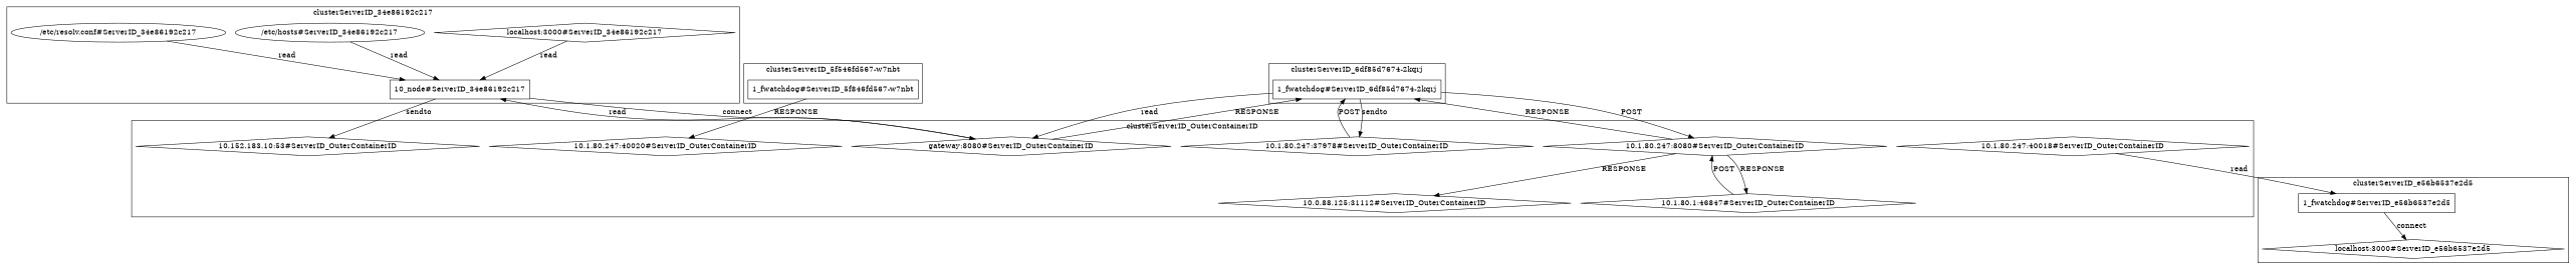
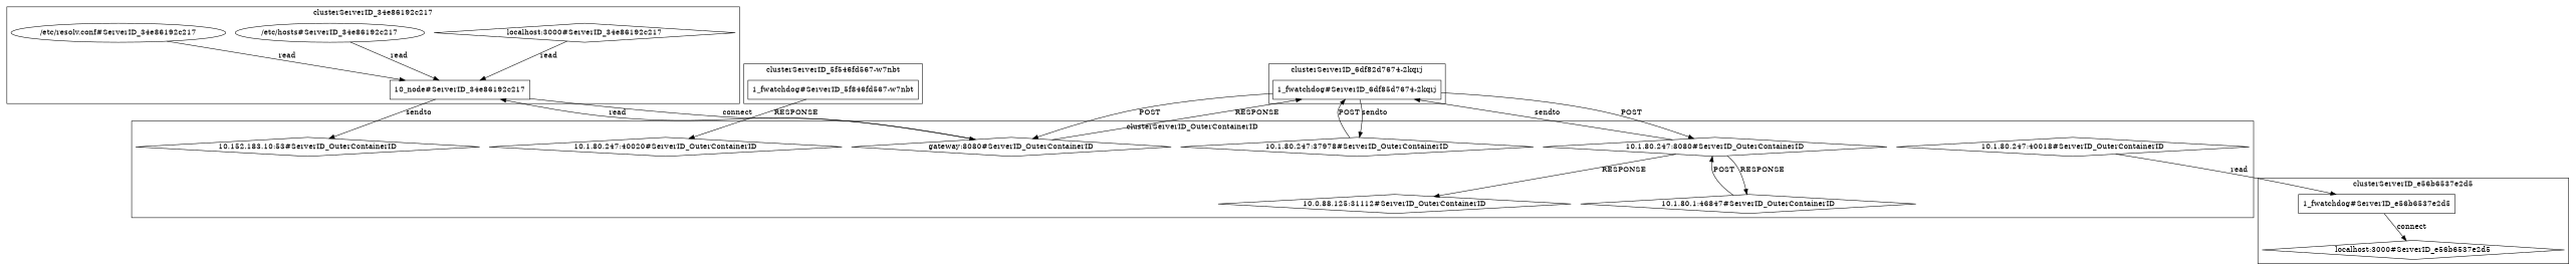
  digraph {
    node [shape=diamond]
    "localhost:3000#ServerID_34e86192c217"
    "10_node#ServerID_34e86192c217" [shape=box]
    "/etc/hosts#ServerID_34e86192c217" [shape=ellipse]
    "/etc/resolv.conf#ServerID_34e86192c217" [shape=ellipse]
    "1_fwatchdog#ServerID_5f846fd567-w7nbt" [shape=box]
    "1_fwatchdog#ServerID_6df85d7674-2kqrj" [shape=box]
    "gateway:8080#ServerID_OuterContainerID"
    "10.1.80.247:37978#ServerID_OuterContainerID"
    "10.1.80.247:40020#ServerID_OuterContainerID"
    "10.1.80.247:8080#ServerID_OuterContainerID"
    "10.152.183.10:53#ServerID_OuterContainerID"
    "10.1.80.247:40018#ServerID_OuterContainerID"
    "10.1.80.1:46847#ServerID_OuterContainerID"
    "10.0.88.125:31112#ServerID_OuterContainerID"
    "1_fwatchdog#ServerID_e56b6537e2d5" [shape=box]
    "localhost:3000#ServerID_e56b6537e2d5"
    subgraph cluster_1 {
      label=clusterServerID_34e86192c217
      "localhost:3000#ServerID_34e86192c217"
      "10_node#ServerID_34e86192c217"
      "/etc/hosts#ServerID_34e86192c217"
      "/etc/resolv.conf#ServerID_34e86192c217"
    }
    subgraph cluster_2 {
      label="clusterServerID_5f546fd567-w7nbt"
      "1_fwatchdog#ServerID_5f846fd567-w7nbt"
    }
    subgraph cluster_3 {
-     label="clusterServerID_6df85d7674-2kqrj"
+     label="clusterServerID_6df82d7674-2kqrj"
      "1_fwatchdog#ServerID_6df85d7674-2kqrj"
    }
    subgraph cluster_4 {
      label=clusterServerID_OuterContainerID
      "gateway:8080#ServerID_OuterContainerID"
      "10.1.80.247:37978#ServerID_OuterContainerID"
      "10.1.80.247:40020#ServerID_OuterContainerID"
      "10.1.80.247:8080#ServerID_OuterContainerID"
      "10.152.183.10:53#ServerID_OuterContainerID"
      "10.1.80.247:40018#ServerID_OuterContainerID"
      "10.1.80.1:46847#ServerID_OuterContainerID"
      "10.0.88.125:31112#ServerID_OuterContainerID"
    }
    subgraph cluster_5 {
      label=clusterServerID_e56b6537e2d5
      "1_fwatchdog#ServerID_e56b6537e2d5"
      "localhost:3000#ServerID_e56b6537e2d5"
    }
    "localhost:3000#ServerID_34e86192c217" -> "10_node#ServerID_34e86192c217" [label=read]
    "10_node#ServerID_34e86192c217" -> "gateway:8080#ServerID_OuterContainerID" [label=connect]
    "10_node#ServerID_34e86192c217" -> "10.152.183.10:53#ServerID_OuterContainerID" [label=sendto]
    "/etc/hosts#ServerID_34e86192c217" -> "10_node#ServerID_34e86192c217" [label=read]
    "/etc/resolv.conf#ServerID_34e86192c217" -> "10_node#ServerID_34e86192c217" [label=read]
    "1_fwatchdog#ServerID_5f846fd567-w7nbt" -> "10.1.80.247:40020#ServerID_OuterContainerID" [label=RESPONSE]
-   "1_fwatchdog#ServerID_6df85d7674-2kqrj" -> "gateway:8080#ServerID_OuterContainerID" [label=read]
+   "1_fwatchdog#ServerID_6df85d7674-2kqrj" -> "gateway:8080#ServerID_OuterContainerID" [label=POST]
    "1_fwatchdog#ServerID_6df85d7674-2kqrj" -> "10.1.80.247:37978#ServerID_OuterContainerID" [label=sendto]
    "1_fwatchdog#ServerID_6df85d7674-2kqrj" -> "10.1.80.247:8080#ServerID_OuterContainerID" [label=POST]
    "gateway:8080#ServerID_OuterContainerID" -> "10_node#ServerID_34e86192c217" [label=read]
    "gateway:8080#ServerID_OuterContainerID" -> "1_fwatchdog#ServerID_6df85d7674-2kqrj" [label=RESPONSE]
    "10.1.80.247:37978#ServerID_OuterContainerID" -> "1_fwatchdog#ServerID_6df85d7674-2kqrj" [label=POST]
-   "10.1.80.247:8080#ServerID_OuterContainerID" -> "1_fwatchdog#ServerID_6df85d7674-2kqrj" [label=RESPONSE]
+   "10.1.80.247:8080#ServerID_OuterContainerID" -> "1_fwatchdog#ServerID_6df85d7674-2kqrj" [label=sendto]
    "10.1.80.247:8080#ServerID_OuterContainerID" -> "10.1.80.1:46847#ServerID_OuterContainerID" [label=RESPONSE]
    "10.1.80.247:8080#ServerID_OuterContainerID" -> "10.0.88.125:31112#ServerID_OuterContainerID" [label=RESPONSE]
    "10.1.80.247:40018#ServerID_OuterContainerID" -> "1_fwatchdog#ServerID_e56b6537e2d5" [label=read]
    "10.1.80.1:46847#ServerID_OuterContainerID" -> "10.1.80.247:8080#ServerID_OuterContainerID" [label=POST]
    "1_fwatchdog#ServerID_e56b6537e2d5" -> "localhost:3000#ServerID_e56b6537e2d5" [label=connect]
  }
